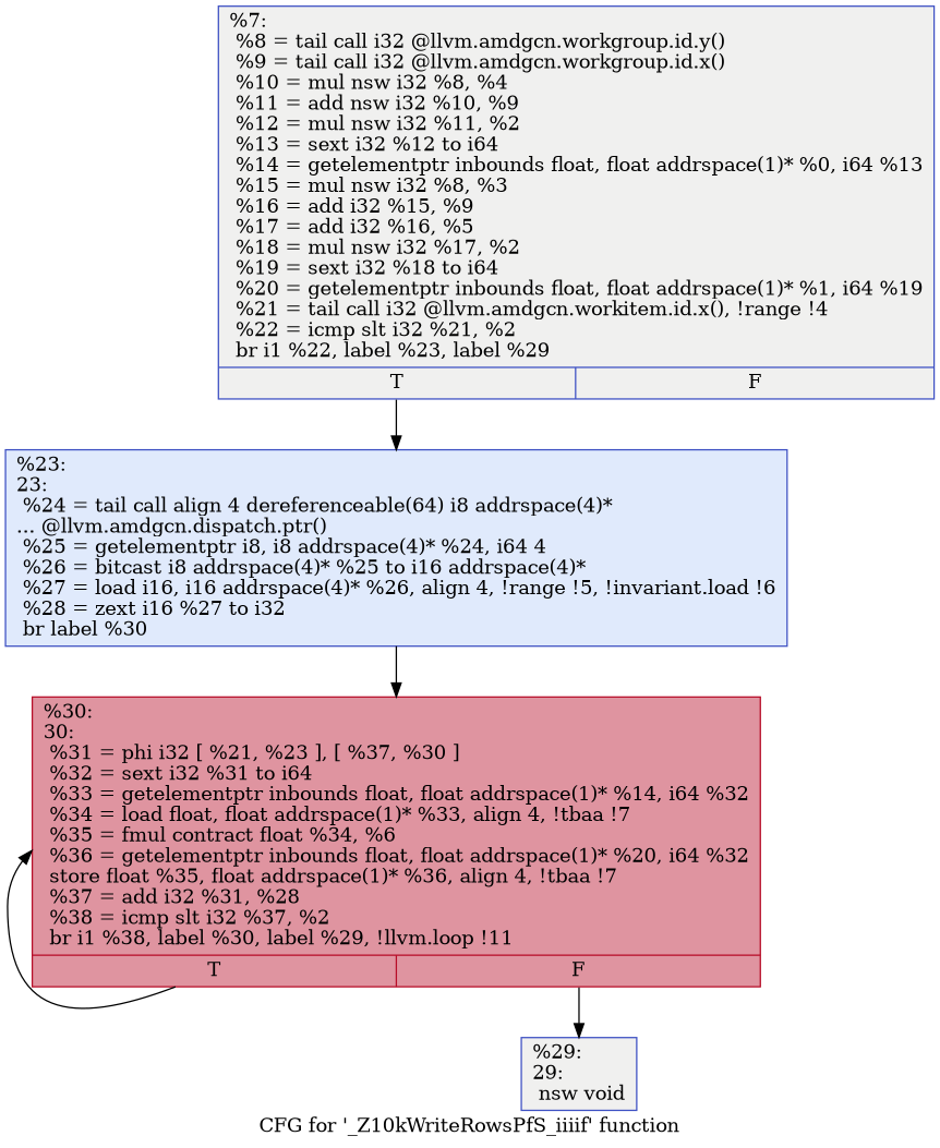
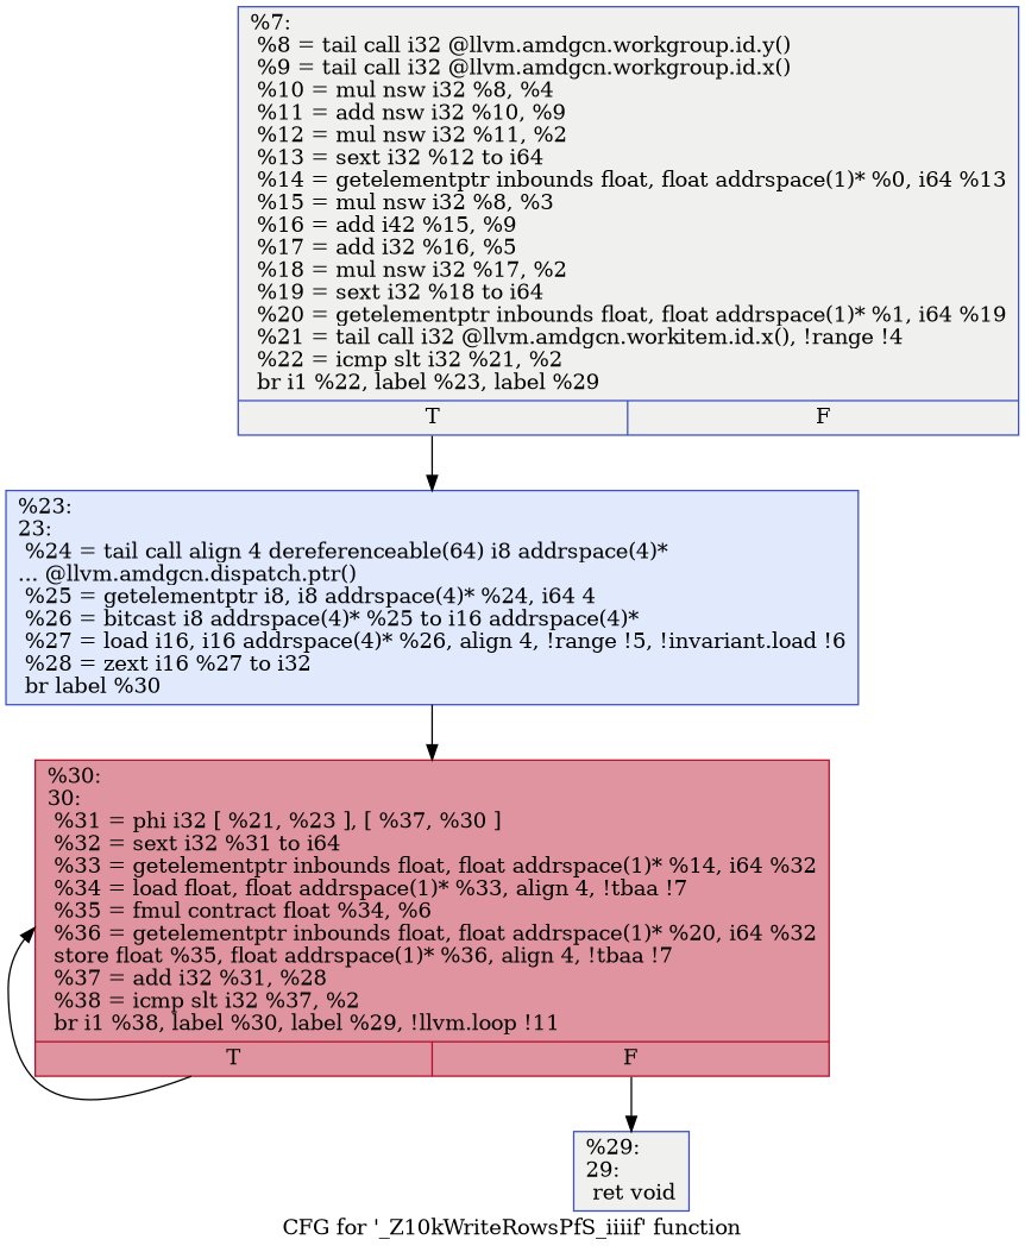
  digraph {
    label="CFG for '_Z10kWriteRowsPfS_iiiif' function"
    node [color="#3d50c3ff" fillcolor="#dedcdb70" shape=record style=filled]
    edge [tailport=s0]
-   n1 [label="{%7:\l  %8 = tail call i32 @llvm.amdgcn.workgroup.id.y()\l  %9 = tail call i32 @llvm.amdgcn.workgroup.id.x()\l  %10 = mul nsw i32 %8, %4\l  %11 = add nsw i32 %10, %9\l  %12 = mul nsw i32 %11, %2\l  %13 = sext i32 %12 to i64\l  %14 = getelementptr inbounds float, float addrspace(1)* %0, i64 %13\l  %15 = mul nsw i32 %8, %3\l  %16 = add i32 %15, %9\l  %17 = add i32 %16, %5\l  %18 = mul nsw i32 %17, %2\l  %19 = sext i32 %18 to i64\l  %20 = getelementptr inbounds float, float addrspace(1)* %1, i64 %19\l  %21 = tail call i32 @llvm.amdgcn.workitem.id.x(), !range !4\l  %22 = icmp slt i32 %21, %2\l  br i1 %22, label %23, label %29\l|{<s0>T|<s1>F}}"]
+   n1 [label="{%7:\l  %8 = tail call i32 @llvm.amdgcn.workgroup.id.y()\l  %9 = tail call i32 @llvm.amdgcn.workgroup.id.x()\l  %10 = mul nsw i32 %8, %4\l  %11 = add nsw i32 %10, %9\l  %12 = mul nsw i32 %11, %2\l  %13 = sext i32 %12 to i64\l  %14 = getelementptr inbounds float, float addrspace(1)* %0, i64 %13\l  %15 = mul nsw i32 %8, %3\l  %16 = add i42 %15, %9\l  %17 = add i32 %16, %5\l  %18 = mul nsw i32 %17, %2\l  %19 = sext i32 %18 to i64\l  %20 = getelementptr inbounds float, float addrspace(1)* %1, i64 %19\l  %21 = tail call i32 @llvm.amdgcn.workitem.id.x(), !range !4\l  %22 = icmp slt i32 %21, %2\l  br i1 %22, label %23, label %29\l|{<s0>T|<s1>F}}"]
    n2 [fillcolor="#b9d0f970" label="{%23:\l23:                                               \l  %24 = tail call align 4 dereferenceable(64) i8 addrspace(4)*\l... @llvm.amdgcn.dispatch.ptr()\l  %25 = getelementptr i8, i8 addrspace(4)* %24, i64 4\l  %26 = bitcast i8 addrspace(4)* %25 to i16 addrspace(4)*\l  %27 = load i16, i16 addrspace(4)* %26, align 4, !range !5, !invariant.load !6\l  %28 = zext i16 %27 to i32\l  br label %30\l}"]
    n3 [color="#b70d28ff" fillcolor="#b70d2870" label="{%30:\l30:                                               \l  %31 = phi i32 [ %21, %23 ], [ %37, %30 ]\l  %32 = sext i32 %31 to i64\l  %33 = getelementptr inbounds float, float addrspace(1)* %14, i64 %32\l  %34 = load float, float addrspace(1)* %33, align 4, !tbaa !7\l  %35 = fmul contract float %34, %6\l  %36 = getelementptr inbounds float, float addrspace(1)* %20, i64 %32\l  store float %35, float addrspace(1)* %36, align 4, !tbaa !7\l  %37 = add i32 %31, %28\l  %38 = icmp slt i32 %37, %2\l  br i1 %38, label %30, label %29, !llvm.loop !11\l|{<s0>T|<s1>F}}"]
-   n4 [label="{%29:\l29:                                               \l  nsw void\l}"]
+   n4 [label="{%29:\l29:                                               \l  ret void\l}"]
    n1 -> n2
    n2 -> n3
    n3 -> n3
    n3 -> n4 [tailport=s1]
  }
